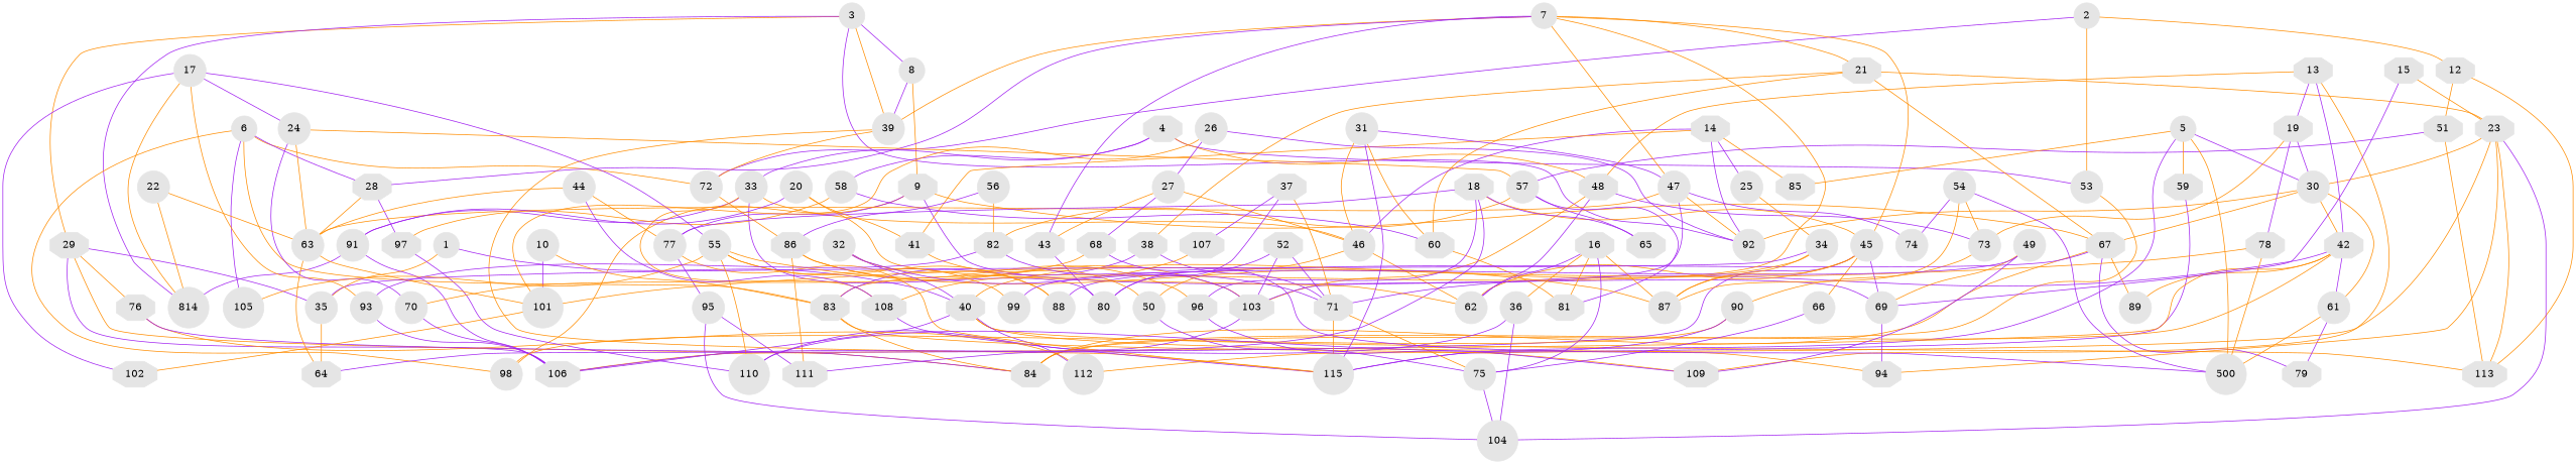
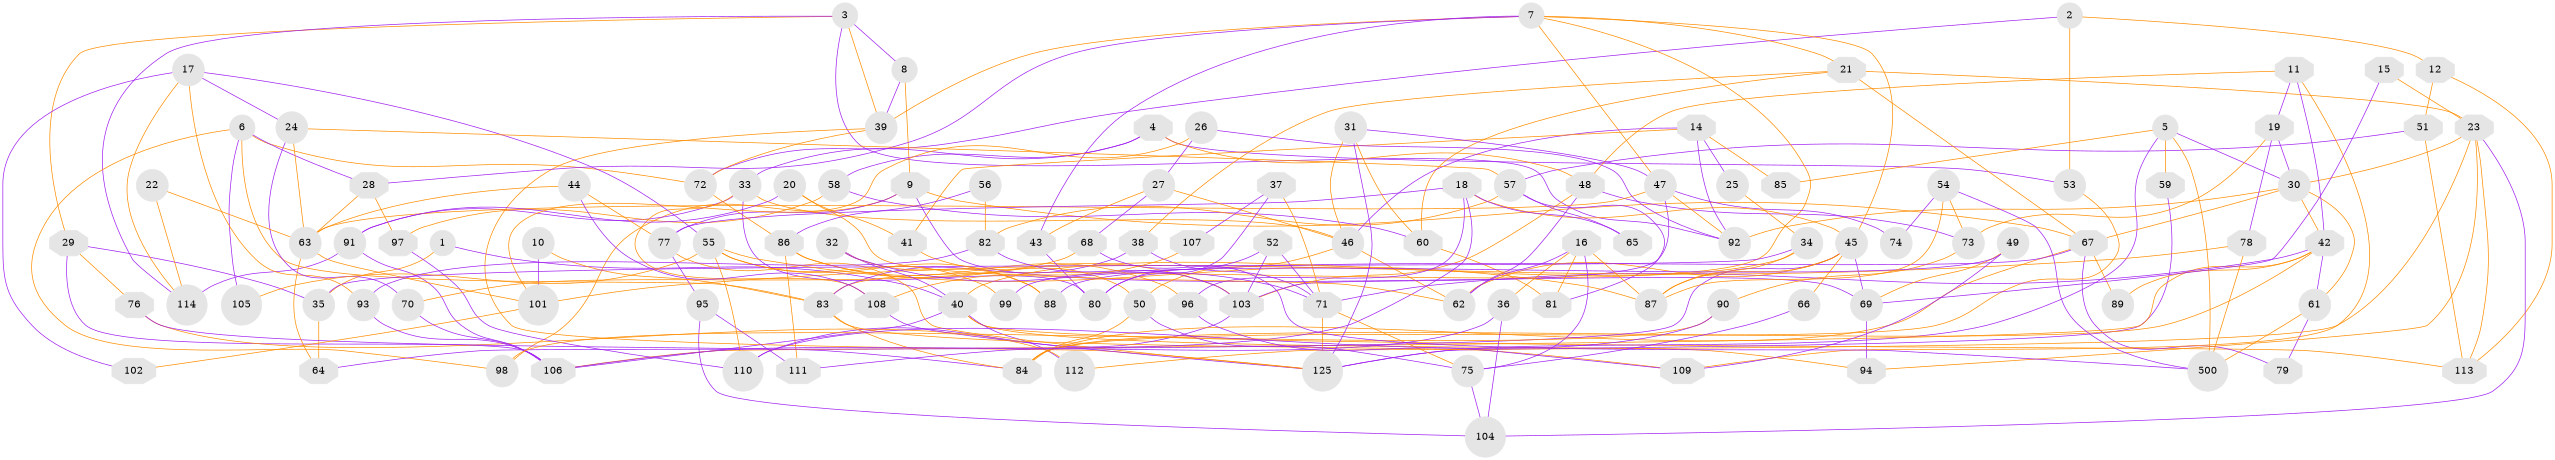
  graph {
    node [color=gray90 shape=circle style=filled]
    edge [color=darkorange]
    1
    35
    40 [shape=octagon]
    64 [shape=octagon]
    113 [shape=octagon]
    106 [shape=octagon]
    94 [shape=octagon]
    112
    12 [shape=octagon]
    2
    53
    72
    51 [shape=octagon]
    84 [shape=octagon]
    86 [shape=octagon]
    3
    8
    29 [shape=octagon]
    39
    92
-   114 [label=814]
+   114
    9 [shape=octagon]
    76 [shape=octagon]
-   115
+   115 [label=125]
    4 [shape=octagon]
    33
    48 [shape=octagon]
    58
    46
    91
    80
    108 [shape=octagon]
    62
    73
    103 [shape=octagon]
    60 [shape=octagon]
    97 [shape=octagon]
    5
    30
    59 [shape=octagon]
    85 [shape=octagon]
    n42 [label=500]
    67 [shape=octagon]
    42 [shape=octagon]
    61
    6
    28 [shape=octagon]
    83 [shape=octagon]
    98
    105
    63
    109 [shape=octagon]
    7
    21 [shape=octagon]
    43 [shape=octagon]
    45
    47
    23 [shape=octagon]
    38 [shape=octagon]
    69
    87
    66
    74
    77
    88
    89
    79 [shape=octagon]
    95
    10
    101
    102 [shape=octagon]
    41 [shape=octagon]
    50
    57
-   13 [shape=octagon]
+   13 [shape=octagon label=11]
    19 [shape=octagon]
    78 [shape=octagon]
    71 [shape=octagon]
    14 [shape=octagon]
    25
    34
    15 [shape=octagon]
    104
    16 [shape=octagon]
    36
    75
    81 [shape=octagon]
    111 [shape=octagon]
    17
    24
    55
    93
    70
    99
    110
    18 [shape=octagon]
    65 [shape=octagon]
    96 [shape=octagon]
    90
    20
    22
    82 [shape=octagon]
    26
    27
    68 [shape=octagon]
    31
    32
    37 [shape=octagon]
    107 [shape=octagon]
    44
    49
    52 [shape=octagon]
    54
    56
    1 -- 35
    1 -- 40 [color=purple]
    35 -- 64
    40 -- 113
    40 -- 106 [color=purple]
    40 -- 94
    40 -- 112 [color=purple]
    12 -- 113
    12 -- 51
    2 -- 12
    2 -- 53
    2 -- 72 [color=purple]
    53 -- 84
    72 -- 86
    51 -- 113
    51 -- 57 [color=purple]
    86 -- 103
    86 -- 111
    86 -- 96
    3 -- 8 [color=purple]
    3 -- 29
    3 -- 39
    3 -- 92 [color=purple]
    3 -- 114 [color=purple]
    8 -- 39 [color=purple]
    8 -- 9
    29 -- 35 [color=purple]
    29 -- 106 [color=purple]
    29 -- 76
    39 -- 72
    39 -- 115
    9 -- 67
    9 -- 98
    9 -- 69 [color=purple]
    9 -- 77 [color=purple]
    76 -- 112
    76 -- 84 [color=purple]
    4 -- 53 [color=purple]
    4 -- 33 [color=purple]
    4 -- 48
    4 -- 58 [color=purple]
    33 -- 46
    33 -- 91 [color=purple]
    33 -- 80 [color=purple]
    33 -- 108
    48 -- 62 [color=purple]
    48 -- 73 [color=purple]
    48 -- 103
    58 -- 60 [color=purple]
    58 -- 97
    46 -- 62
    46 -- 50
    91 -- 106 [color=purple]
    91 -- 114 [color=purple]
    108 -- 115 [color=purple]
    73 -- 90
    103 -- 110 [color=purple]
    60 -- 81
    97 -- 110 [color=purple]
    5 -- 115 [color=purple]
    5 -- 30 [color=purple]
    5 -- 59
    5 -- 85
    5 -- n42
    30 -- 92
    30 -- 67
    30 -- 42
    30 -- 61
    59 -- 115 [color=purple]
    67 -- 84
    67 -- 88 [color=purple]
    67 -- 89
    67 -- 79 [color=purple]
    42 -- 106
    42 -- 84
    42 -- 61 [color=purple]
    42 -- 89
    42 -- 71 [color=purple]
    61 -- n42
    61 -- 79 [color=purple]
    6 -- 72
    6 -- 28 [color=purple]
    6 -- 83
    6 -- 98
    6 -- 105 [color=purple]
-   28 -- 97 [color=purple]
+   28 -- 97
    28 -- 63
    83 -- 84
    83 -- 109
    63 -- 64
    63 -- 101
    7 -- 39
    7 -- 28 [color=purple]
    7 -- 83
    7 -- 21
    7 -- 43 [color=purple]
    7 -- 45
    7 -- 47
    21 -- 60
    21 -- 67
    21 -- 23
    21 -- 38
    43 -- 80 [color=purple]
    45 -- 64 [color=purple]
    45 -- 62
    45 -- 69 [color=purple]
    45 -- 87
    45 -- 66
    47 -- 92
    47 -- 103 [color=purple]
    47 -- 63
    47 -- 74 [color=purple]
    23 -- 113
    23 -- 94
    23 -- 112
    23 -- 30
    23 -- 104 [color=purple]
    38 -- 83 [color=purple]
    38 -- 71 [color=purple]
    69 -- 94 [color=purple]
    66 -- 75 [color=purple]
    77 -- 115
    77 -- 95 [color=purple]
    95 -- 104 [color=purple]
    95 -- 111 [color=purple]
    10 -- 83
    10 -- 101 [color=purple]
    101 -- 102
    41 -- 50
-   29 -- 84
+   50 -- 84
    50 -- 75 [color=purple]
    57 -- 81 [color=purple]
    57 -- 65 [color=purple]
    57 -- 82
    13 -- 48
    13 -- 42 [color=purple]
    13 -- 109
    13 -- 19 [color=purple]
    19 -- 73
    19 -- 30 [color=purple]
    19 -- 78 [color=purple]
    78 -- n42
    78 -- 101
    71 -- 115
    71 -- 75
    14 -- 92 [color=purple]
    14 -- 46 [color=purple]
    14 -- 85
    14 -- 41
    14 -- 25 [color=purple]
    25 -- 34
    34 -- 35 [color=purple]
    34 -- 40
    34 -- 87
    15 -- 23
    15 -- 69 [color=purple]
    16 -- 62 [color=purple]
    16 -- 87
    16 -- 36
    16 -- 75 [color=purple]
    16 -- 81
    36 -- 104 [color=purple]
    36 -- 111 [color=purple]
    75 -- 104 [color=purple]
    17 -- 114
    17 -- 102 [color=purple]
    17 -- 24 [color=purple]
    17 -- 55 [color=purple]
    17 -- 93
    24 -- 63
    24 -- 57
    24 -- 70 [color=purple]
    55 -- 105
    55 -- 87
    55 -- 88
    55 -- 99
    55 -- 110
    93 -- 106 [color=purple]
    70 -- 106 [color=purple]
    18 -- 106 [color=purple]
    18 -- 45
    18 -- 77 [color=purple]
    18 -- 65 [color=purple]
    18 -- 96 [color=purple]
    96 -- 109 [color=purple]
    90 -- 98
    90 -- 110 [color=purple]
    20 -- 91 [color=purple]
    20 -- 62
    20 -- 41
    22 -- 114
    22 -- 63
    82 -- 103 [color=purple]
    82 -- 93 [color=purple]
    26 -- 92 [color=purple]
    26 -- 101
    26 -- 27 [color=purple]
    27 -- 46
    27 -- 43
    27 -- 68 [color=purple]
    68 -- n42 [color=purple]
    68 -- 70
    31 -- 115 [color=purple]
    31 -- 46
    31 -- 60
    31 -- 47 [color=purple]
    32 -- 40 [color=purple]
    32 -- 88
    32 -- 71 [color=purple]
    37 -- 80 [color=purple]
    37 -- 71
    37 -- 107 [color=purple]
    107 -- 108
    44 -- 108 [color=purple]
    44 -- 63
    44 -- 77
    49 -- 109 [color=purple]
    49 -- 69
    49 -- 99 [color=purple]
    52 -- 80 [color=purple]
    52 -- 103 [color=purple]
    52 -- 71 [color=purple]
    54 -- 73
    54 -- n42 [color=purple]
    54 -- 87
    54 -- 74 [color=purple]
    56 -- 86 [color=purple]
    56 -- 82
  }
